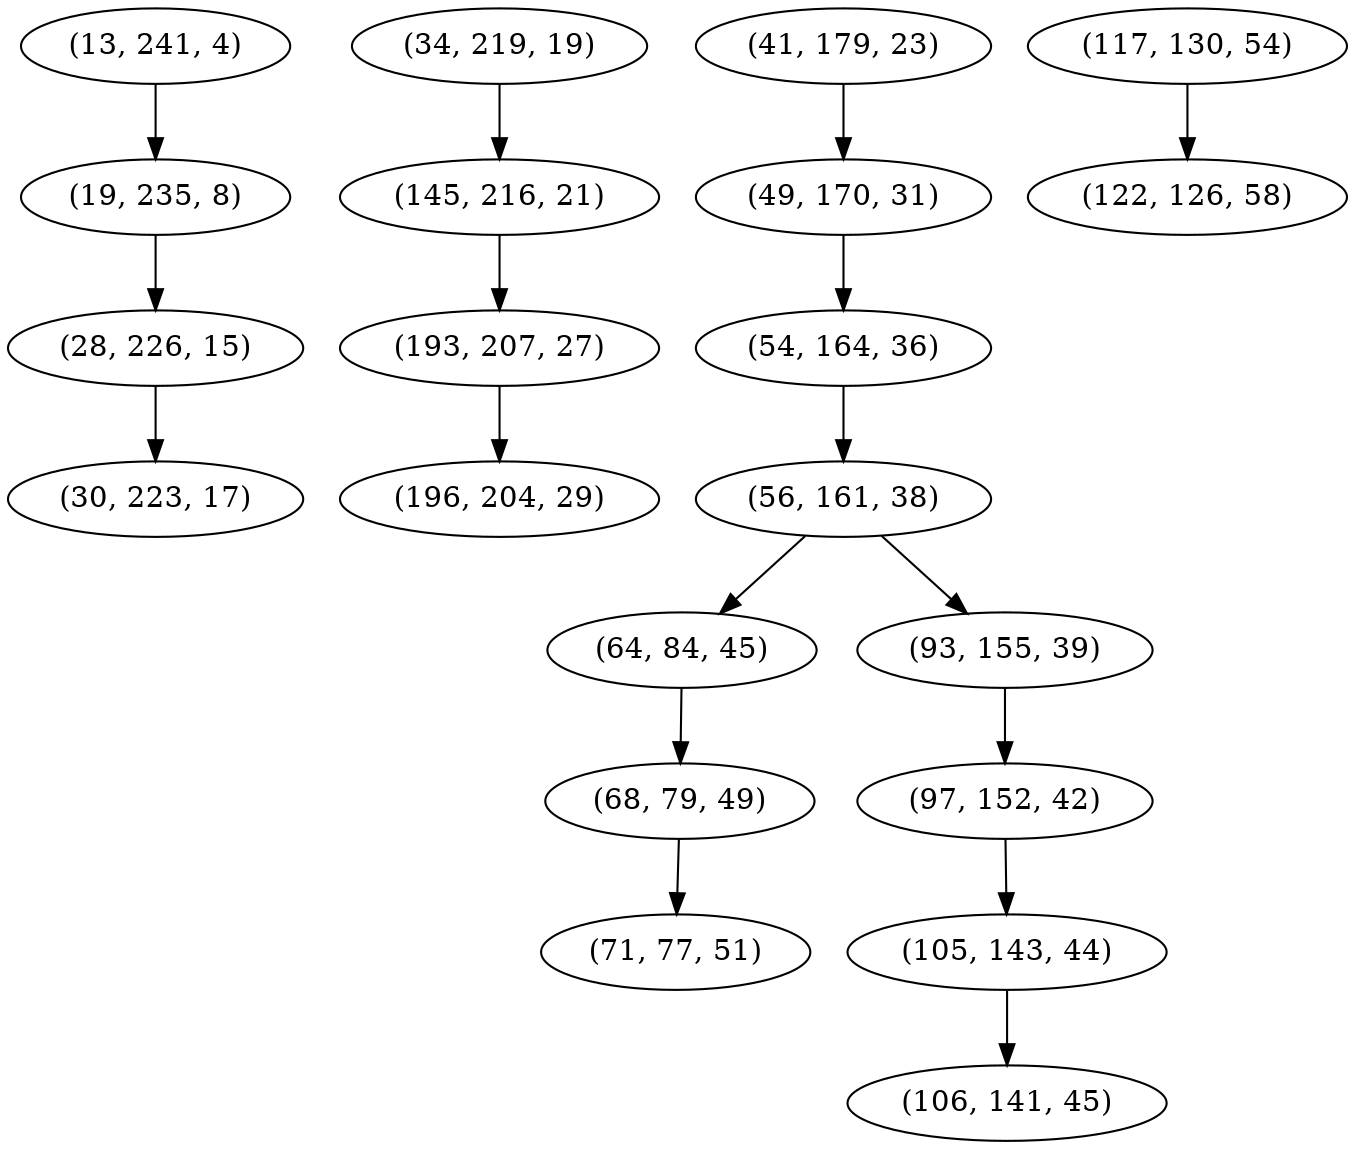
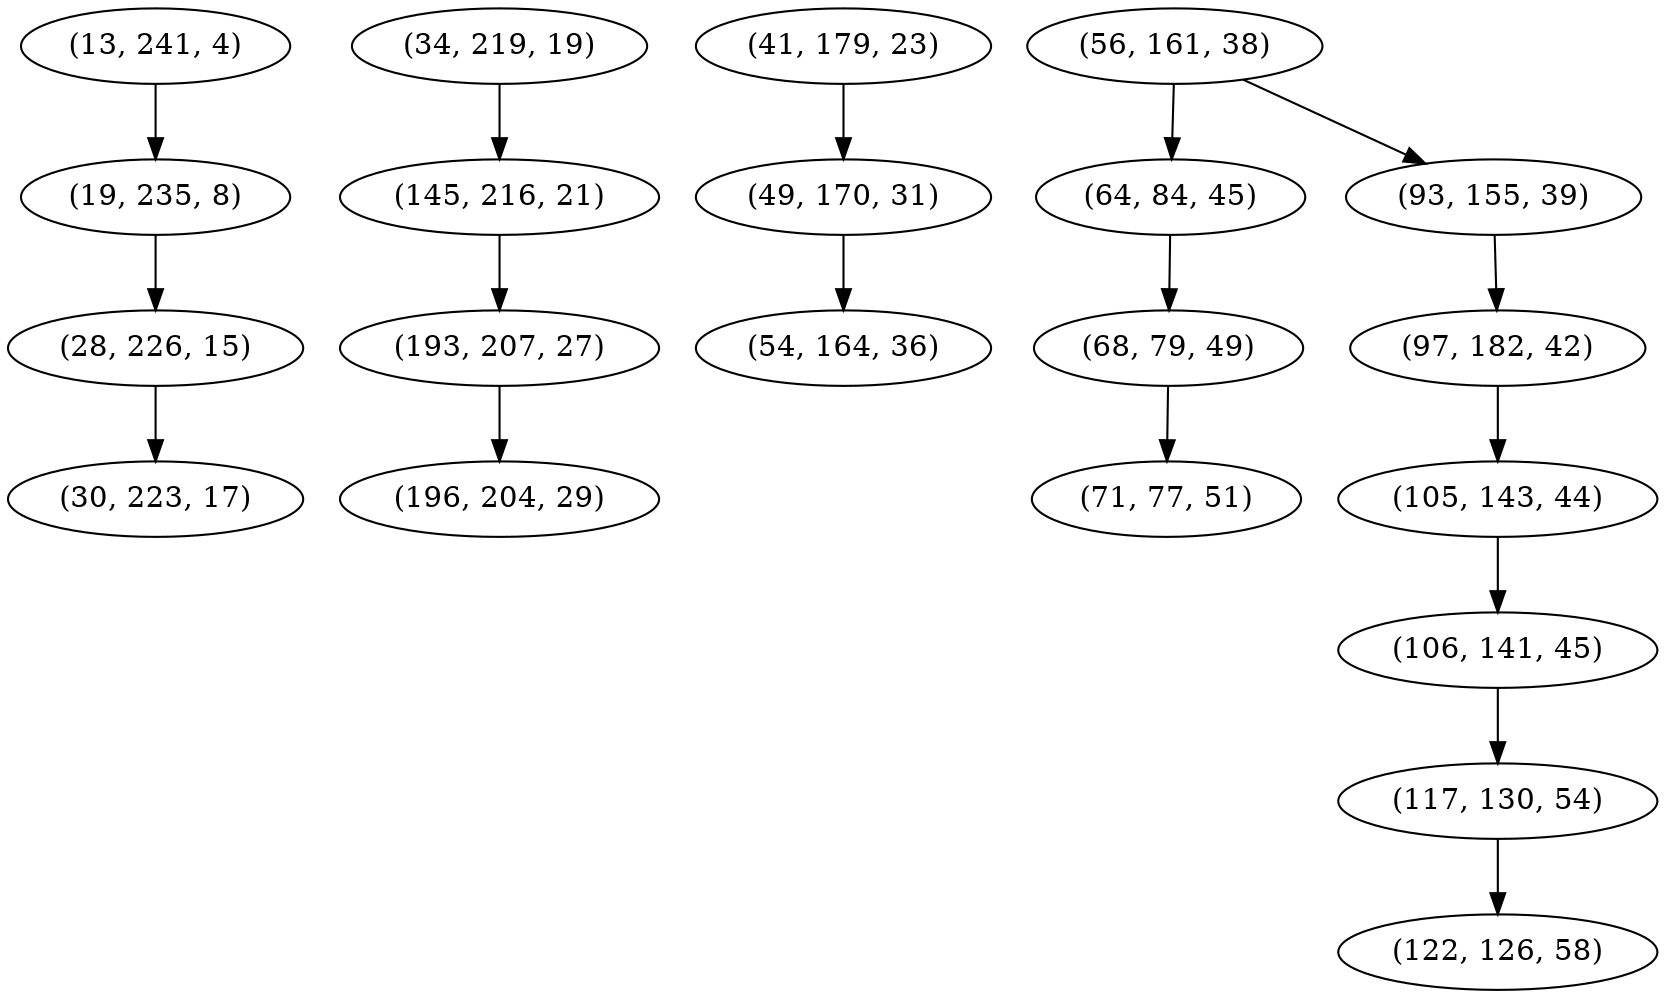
  digraph {
    "(13, 241, 4)"
    "(19, 235, 8)"
    "(28, 226, 15)"
    "(30, 223, 17)"
    n5 [label="(145, 216, 21)"]
    "(34, 219, 19)"
    "(41, 179, 23)"
    "(49, 170, 31)"
    "(193, 207, 27)"
    "(54, 164, 36)"
    "(56, 161, 38)"
    "(64, 84, 45)"
    "(93, 155, 39)"
    "(68, 79, 49)"
-   "(97, 152, 42)"
+   "(97, 152, 42)" [label="(97, 182, 42)"]
    "(71, 77, 51)"
    "(105, 143, 44)"
    "(106, 141, 45)"
    "(117, 130, 54)"
    "(122, 126, 58)"
    "(196, 204, 29)"
    "(13, 241, 4)" -> "(19, 235, 8)"
    "(19, 235, 8)" -> "(28, 226, 15)"
    "(28, 226, 15)" -> "(30, 223, 17)"
    n5 -> "(193, 207, 27)"
    "(34, 219, 19)" -> n5
    "(41, 179, 23)" -> "(49, 170, 31)"
    "(49, 170, 31)" -> "(54, 164, 36)"
    "(193, 207, 27)" -> "(196, 204, 29)"
-   "(54, 164, 36)" -> "(56, 161, 38)"
    "(56, 161, 38)" -> "(64, 84, 45)"
    "(56, 161, 38)" -> "(93, 155, 39)"
    "(64, 84, 45)" -> "(68, 79, 49)"
    "(93, 155, 39)" -> "(97, 152, 42)"
    "(68, 79, 49)" -> "(71, 77, 51)"
    "(97, 152, 42)" -> "(105, 143, 44)"
    "(105, 143, 44)" -> "(106, 141, 45)"
+   "(106, 141, 45)" -> "(117, 130, 54)"
    "(117, 130, 54)" -> "(122, 126, 58)"
  }
